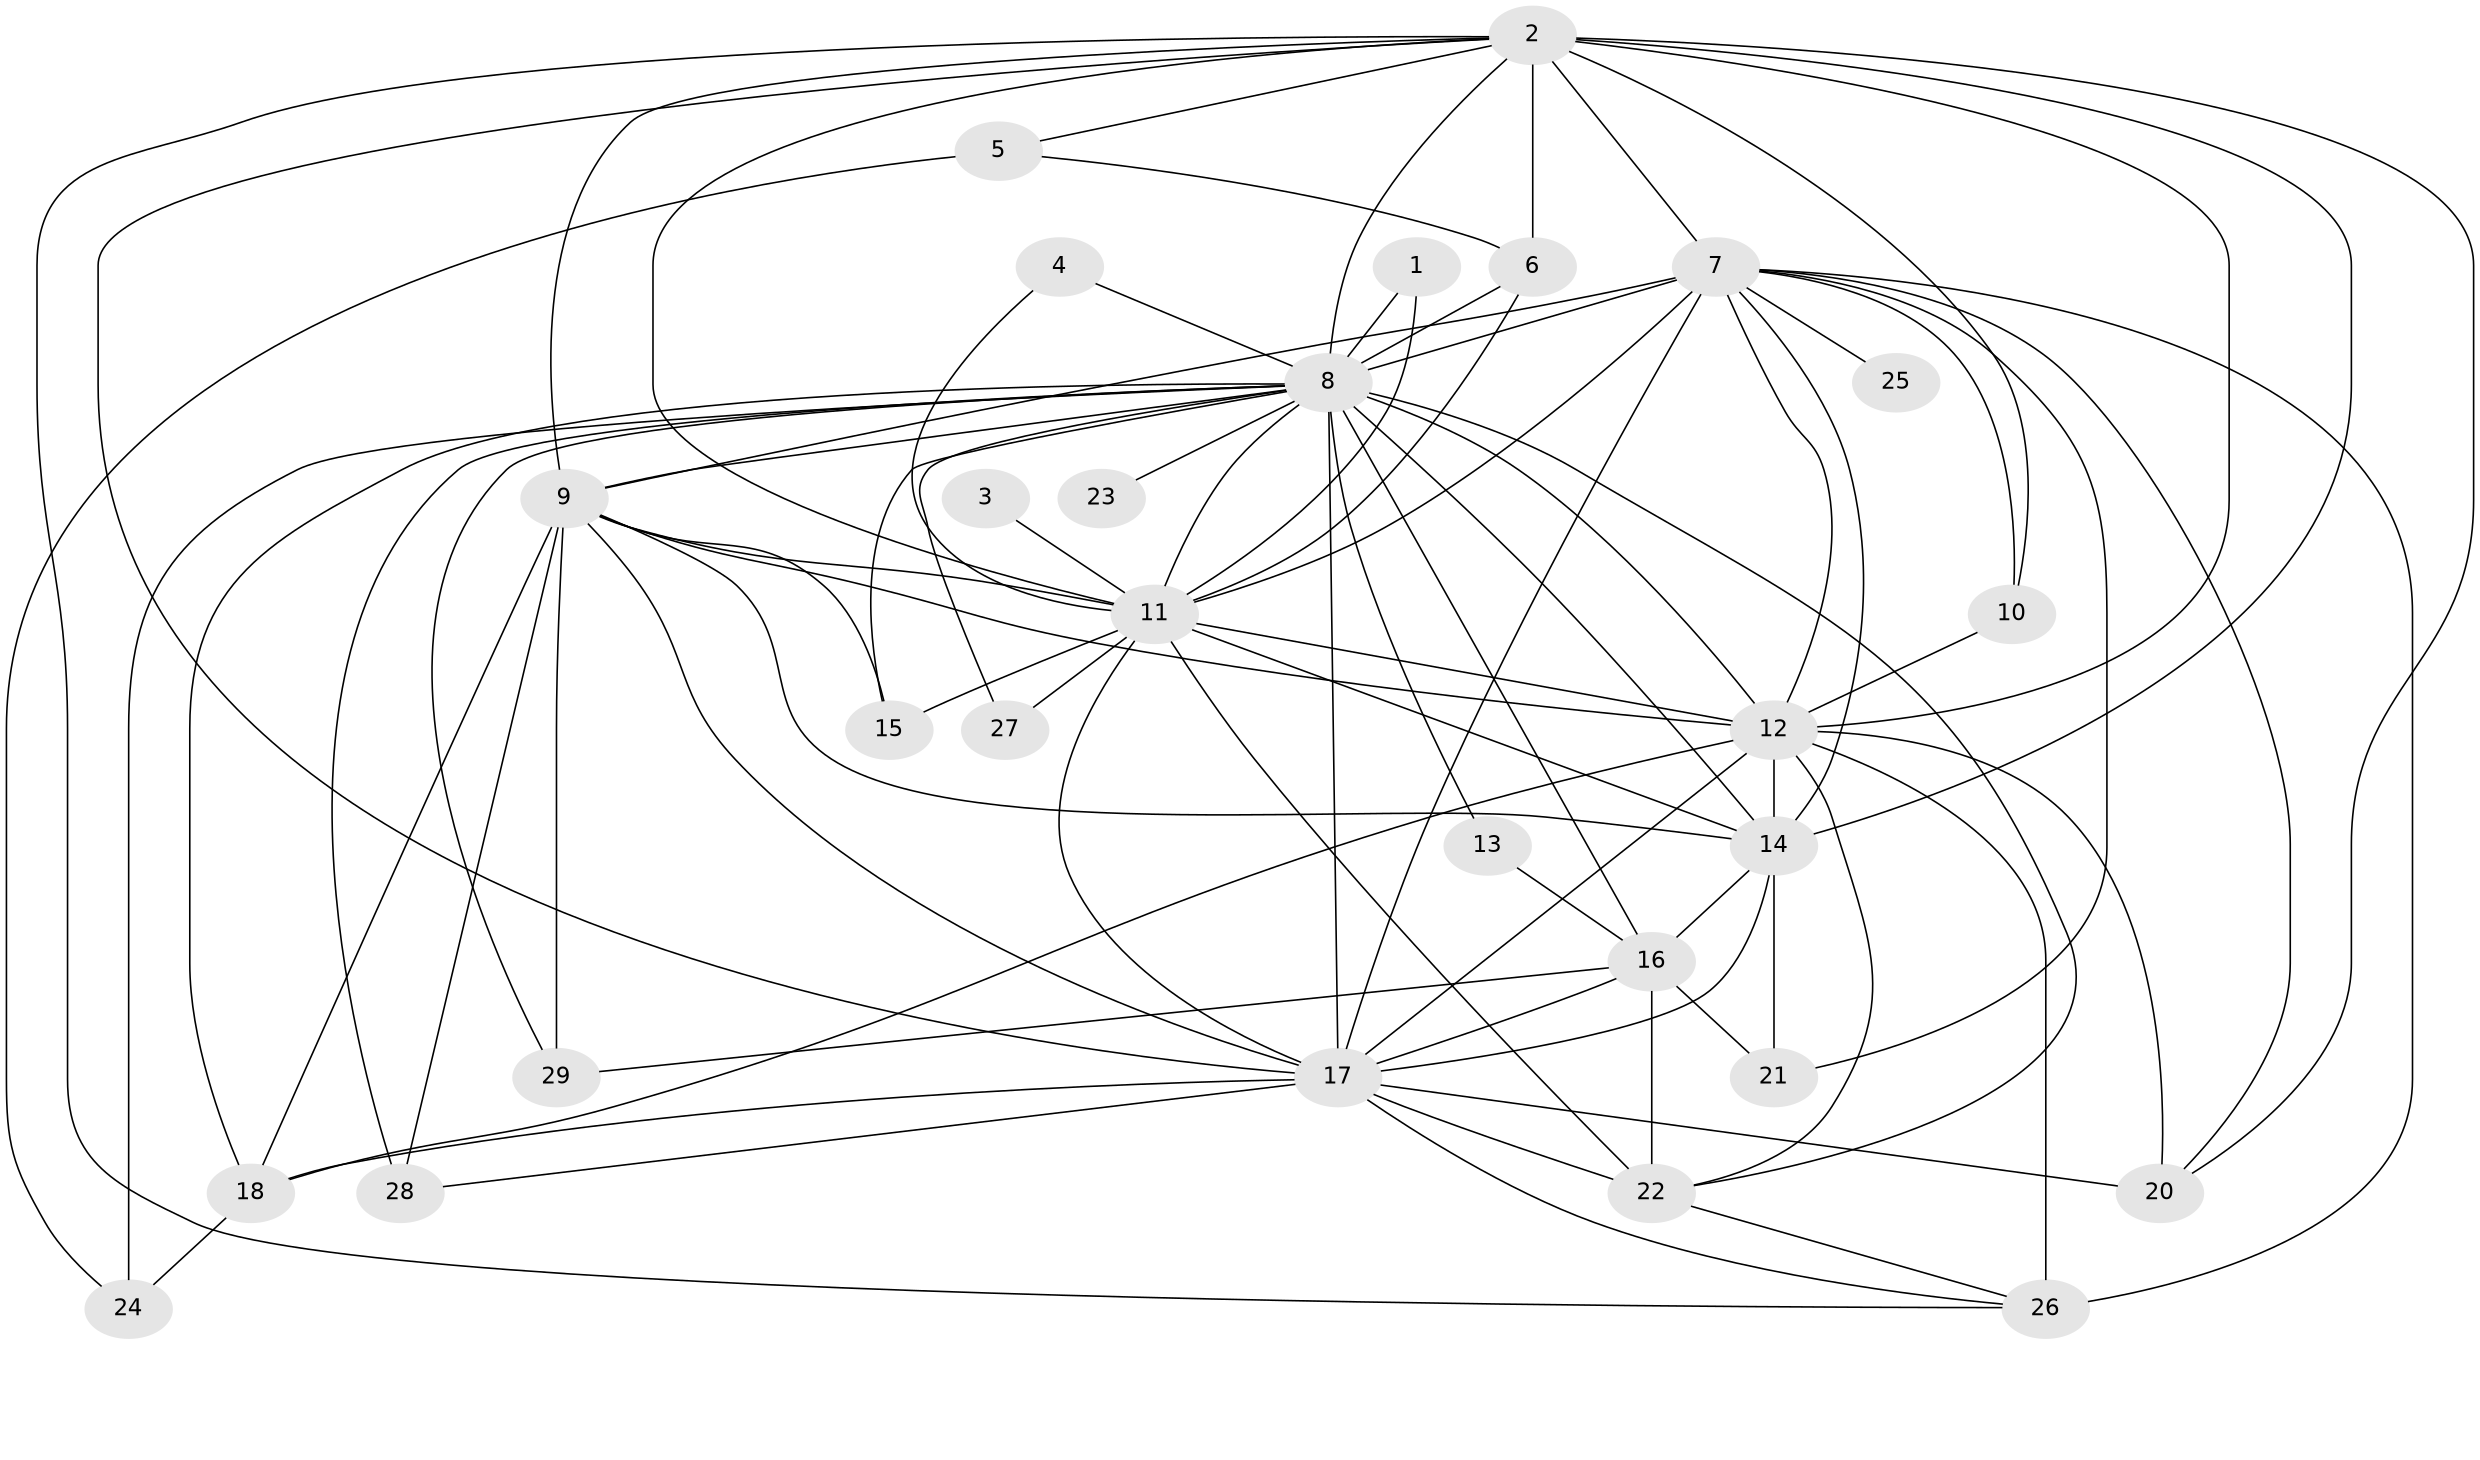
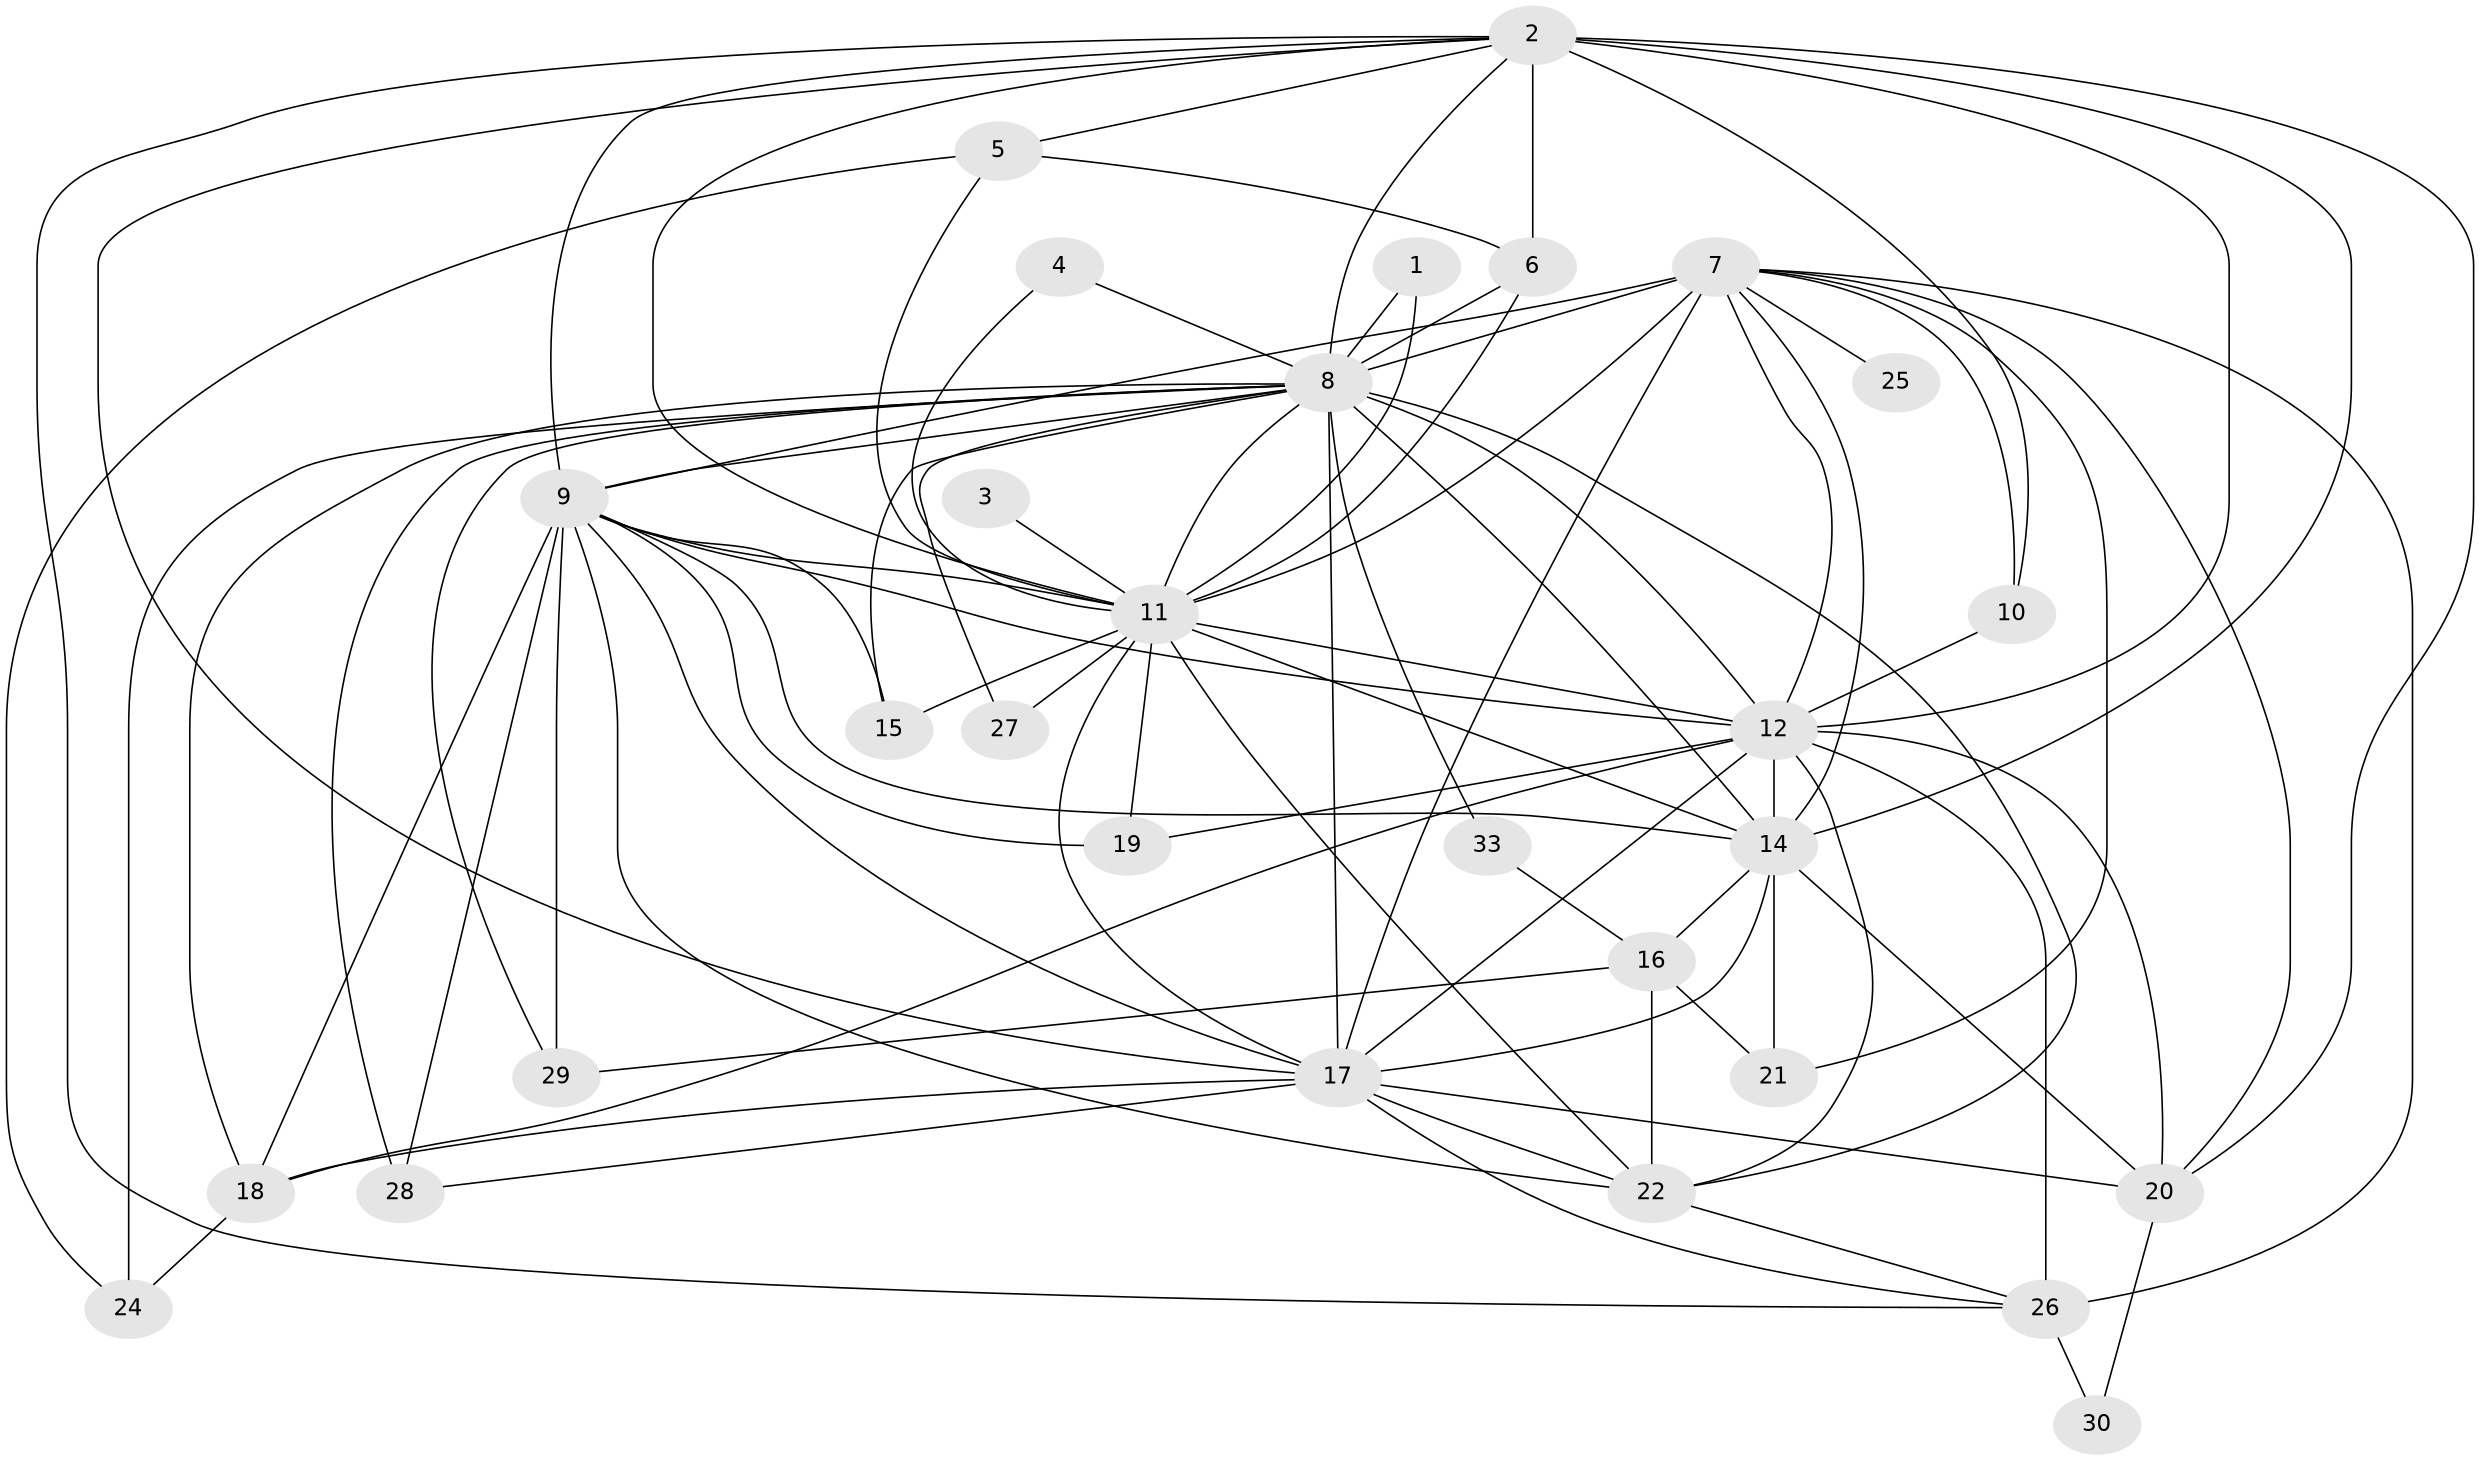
  graph {
    fontname="DejaVu Sans"
    node [color=gray90 fontname="DejaVu Sans" style=filled]
    edge [fontname="DejaVu Sans" weight=1.0]
    1
    8
    11
    9
    12
    14
    17
    24
-   13
+   13 [label=33]
    15
    16
    18
    22
-   23
    27
    28
    29
+   19
    2
    5
    6
    7
    10
    20
    26
    21
    25
+   30
    3
    4
    1 -- 8
    1 -- 11
    8 -- 11
    8 -- 9
    8 -- 12 [weight=2.0]
    8 -- 14
    8 -- 17
    8 -- 24
    8 -- 13
    8 -- 15
-   8 -- 16
    8 -- 18
    8 -- 22
-   8 -- 23
    8 -- 27
    8 -- 28 [weight=2.0]
    8 -- 29
    11 -- 12 [weight=2.0]
    11 -- 14 [weight=2.0]
    11 -- 17
    11 -- 15
    11 -- 22
    11 -- 27
+   11 -- 19
    9 -- 11 [weight=2.0]
    9 -- 12 [weight=3.0]
    9 -- 14 [weight=2.0]
    9 -- 17
    9 -- 15
    9 -- 18
+   9 -- 22
    9 -- 28
    9 -- 29 [weight=2.0]
+   9 -- 19
    12 -- 14 [weight=4.0]
    12 -- 17 [weight=3.0]
    12 -- 18
    12 -- 22
+   12 -- 19 [weight=3.0]
    12 -- 20
    12 -- 26 [weight=3.0]
    14 -- 17 [weight=2.0]
    14 -- 16
+   14 -- 20
    14 -- 21 [weight=2.0]
    17 -- 18
    17 -- 22
    17 -- 28
    17 -- 20
    17 -- 26
    13 -- 16 [weight=2.0]
-   16 -- 17
    16 -- 22
    16 -- 29
    16 -- 21
    18 -- 24
    22 -- 26
    2 -- 8 [weight=5.0]
    2 -- 11 [weight=3.0]
    2 -- 9 [weight=2.0]
    2 -- 12 [weight=7.0]
    2 -- 14 [weight=3.0]
    2 -- 17 [weight=2.0]
    2 -- 5
    2 -- 6
-   2 -- 7 [weight=2.0]
    2 -- 10
    2 -- 20
    2 -- 26
+   5 -- 11
    5 -- 24
    5 -- 6
    6 -- 8
    6 -- 11
    7 -- 8 [weight=2.0]
    7 -- 11 [weight=3.0]
    7 -- 9 [weight=4.0]
    7 -- 12 [weight=2.0]
    7 -- 14 [weight=2.0]
    7 -- 17
    7 -- 10
    7 -- 20
    7 -- 26 [weight=4.0]
    7 -- 21
    7 -- 25
    10 -- 12 [weight=2.0]
+   20 -- 30
+   26 -- 30
    3 -- 11
    4 -- 8
    4 -- 11
  }
